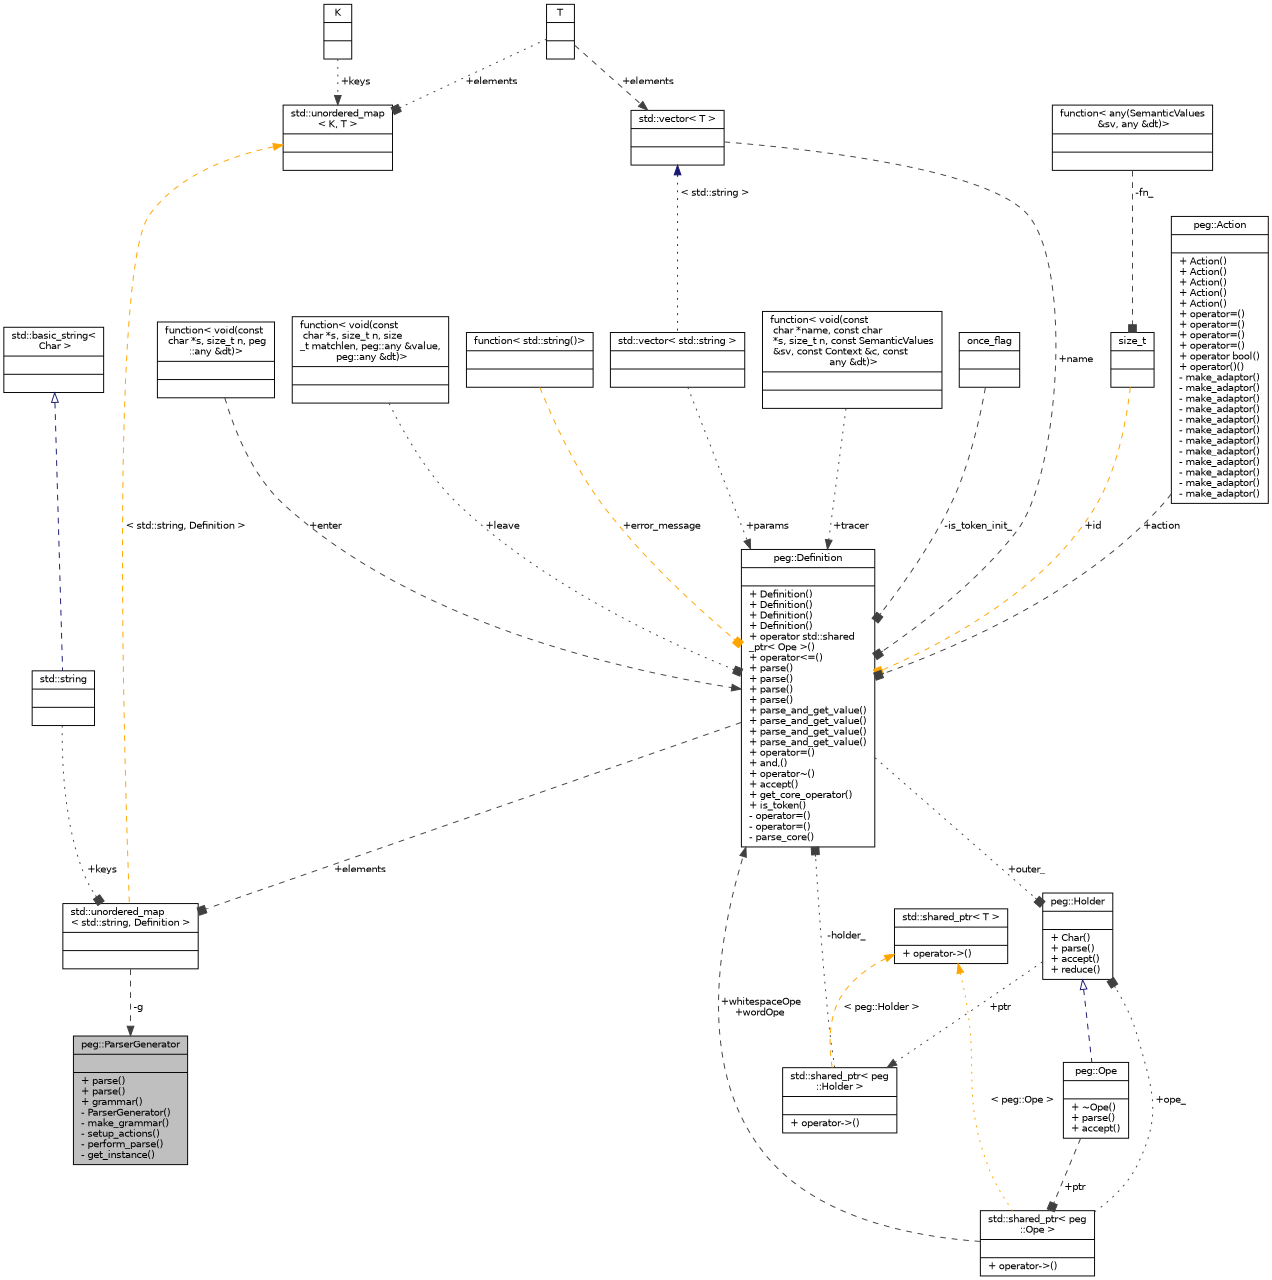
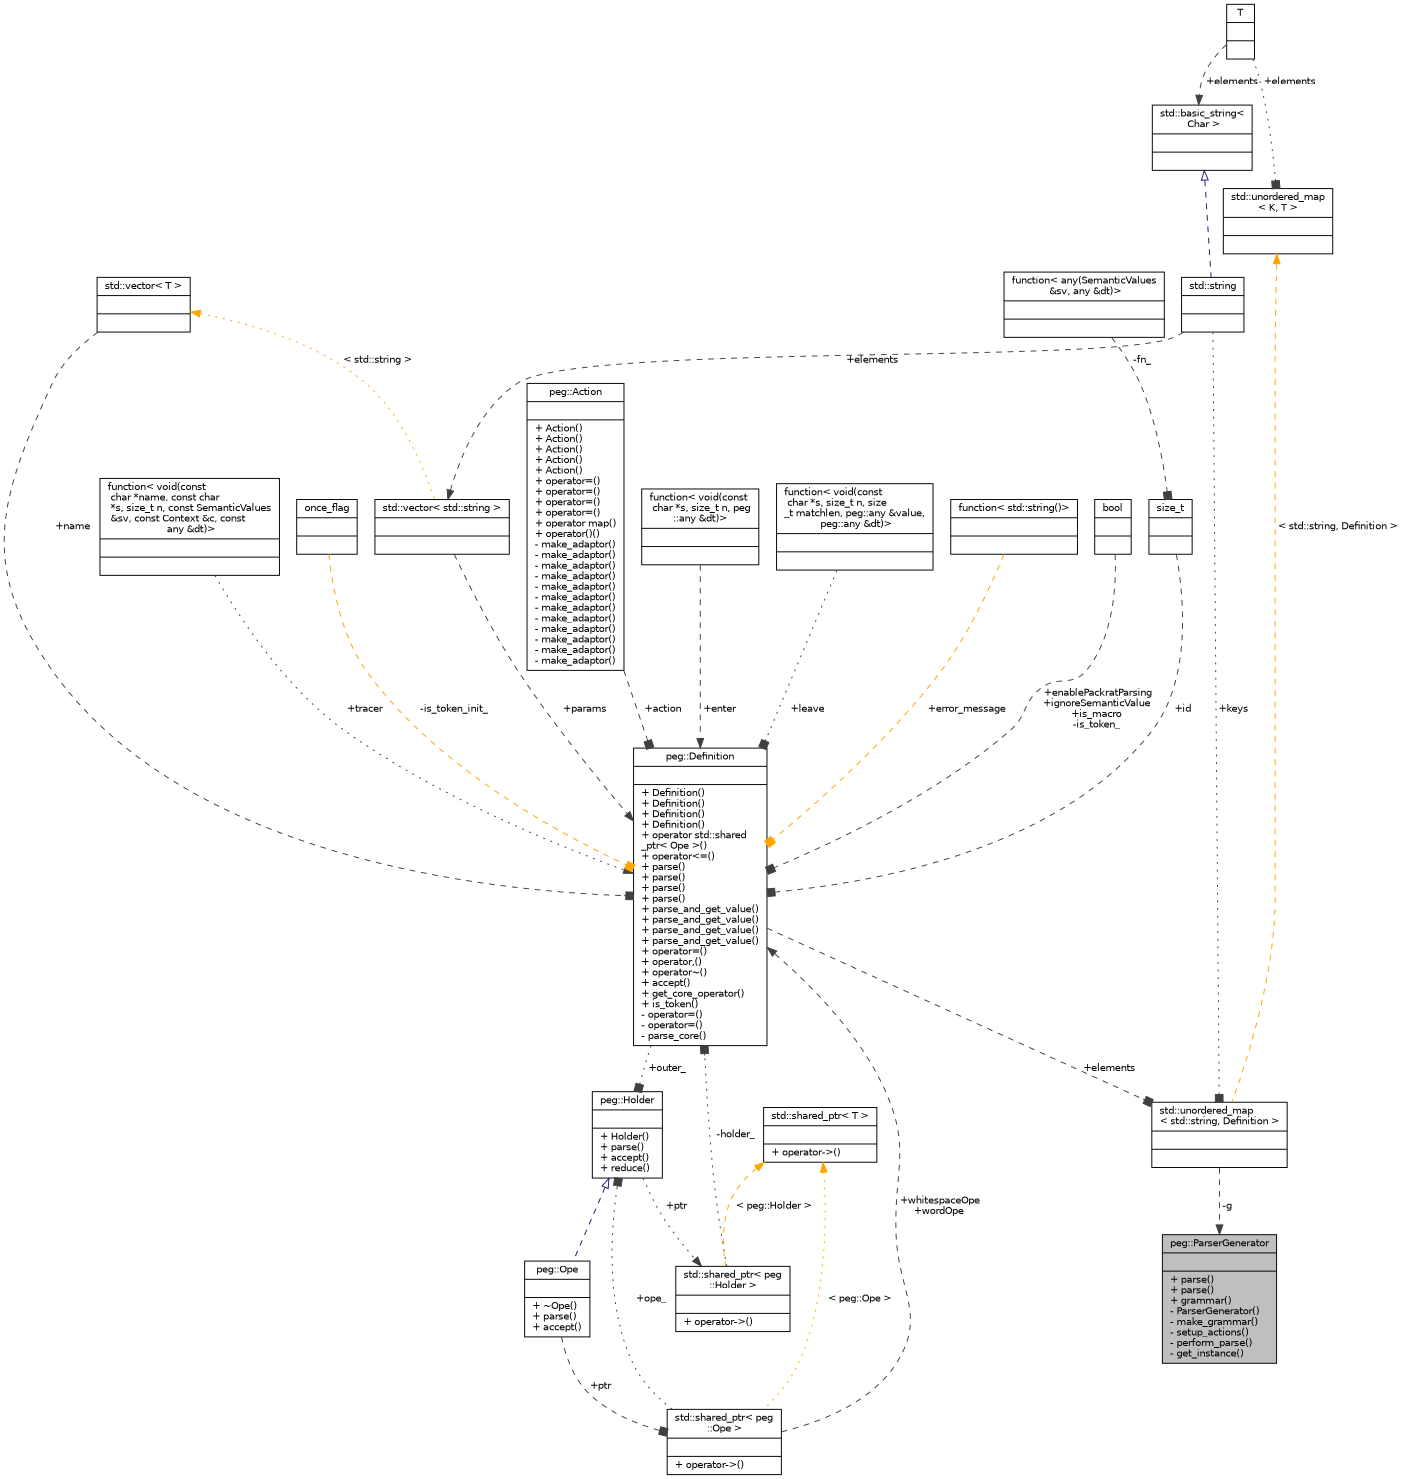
  digraph {
    node [color=black fillcolor=white fontname=Helvetica fontsize=10 shape=record style=filled]
    edge [arrowhead=box color=grey25 fontname=Helvetica fontsize=10 labelfontname=Helvetica labelfontsize=10 style=dashed]
    n1 [fillcolor=grey75 fontcolor=black height=0.2 label="{peg::ParserGenerator\n||+ parse()\l+ parse()\l+ grammar()\l- ParserGenerator()\l- make_grammar()\l- setup_actions()\l- perform_parse()\l- get_instance()\l}" width=0.4]
    n2 [height=0.2 label="{std::unordered_map\l\< std::string, Definition \>\n||}" width=0.4]
    n3 [height=0.2 label="{std::string\n||}" width=0.4]
    n4 [height=0.2 label="{std::vector\< std::string \>\n||}" width=0.4]
-   n5 [height=0.2 label="{peg::Definition\n||+ Definition()\l+ Definition()\l+ Definition()\l+ Definition()\l+ operator std::shared\l_ptr\< Ope \>()\l+ operator\<=()\l+ parse()\l+ parse()\l+ parse()\l+ parse()\l+ parse_and_get_value()\l+ parse_and_get_value()\l+ parse_and_get_value()\l+ parse_and_get_value()\l+ operator=()\l+ and,()\l+ operator~()\l+ accept()\l+ get_core_operator()\l+ is_token()\l- operator=()\l- operator=()\l- parse_core()\l}" width=0.4]
-   n6 [height=0.2 label="{peg::Holder\n||+ Char()\l+ parse()\l+ accept()\l+ reduce()\l}" width=0.4]
+   n5 [height=0.2 label="{peg::Definition\n||+ Definition()\l+ Definition()\l+ Definition()\l+ Definition()\l+ operator std::shared\l_ptr\< Ope \>()\l+ operator\<=()\l+ parse()\l+ parse()\l+ parse()\l+ parse()\l+ parse_and_get_value()\l+ parse_and_get_value()\l+ parse_and_get_value()\l+ parse_and_get_value()\l+ operator=()\l+ operator,()\l+ operator~()\l+ accept()\l+ get_core_operator()\l+ is_token()\l- operator=()\l- operator=()\l- parse_core()\l}" width=0.4]
+   n6 [height=0.2 label="{peg::Holder\n||+ Holder()\l+ parse()\l+ accept()\l+ reduce()\l}" width=0.4]
    n7 [height=0.2 label="{std::basic_string\<\l Char \>\n||}" width=0.4]
    n8 [height=0.2 label="{peg::Ope\n||+ ~Ope()\l+ parse()\l+ accept()\l}" width=0.4]
    n9 [height=0.2 label="{std::shared_ptr\< peg\l::Holder \>\n||+ operator-\>()\l}" width=0.4]
    n10 [height=0.2 label="{size_t\n||}" width=0.4]
-   n11 [height=0.2 label="{peg::Action\n||+ Action()\l+ Action()\l+ Action()\l+ Action()\l+ Action()\l+ operator=()\l+ operator=()\l+ operator=()\l+ operator=()\l+ operator bool()\l+ operator()()\l- make_adaptor()\l- make_adaptor()\l- make_adaptor()\l- make_adaptor()\l- make_adaptor()\l- make_adaptor()\l- make_adaptor()\l- make_adaptor()\l- make_adaptor()\l- make_adaptor()\l- make_adaptor()\l- make_adaptor()\l}" width=0.4]
+   n11 [height=0.2 label="{peg::Action\n||+ Action()\l+ Action()\l+ Action()\l+ Action()\l+ Action()\l+ operator=()\l+ operator=()\l+ operator=()\l+ operator=()\l+ operator map()\l+ operator()()\l- make_adaptor()\l- make_adaptor()\l- make_adaptor()\l- make_adaptor()\l- make_adaptor()\l- make_adaptor()\l- make_adaptor()\l- make_adaptor()\l- make_adaptor()\l- make_adaptor()\l- make_adaptor()\l- make_adaptor()\l}" width=0.4]
    n12 [height=0.2 label="{function\< any(SemanticValues\l &sv, any &dt)\>\n||}" width=0.4]
    n13 [height=0.2 label="{function\< void(const\l char *s, size_t n, peg\l::any &dt)\>\n||}" width=0.4]
    n14 [height=0.2 label="{function\< void(const\l char *s, size_t n, size\l_t matchlen, peg::any &value,\l peg::any &dt)\>\n||}" width=0.4]
    n15 [height=0.2 label="{function\< std::string()\>\n||}" width=0.4]
+   n16 [height=0.2 label="{bool\n||}" width=0.4]
    n17 [height=0.2 label="{std::shared_ptr\< peg\l::Ope \>\n||+ operator-\>()\l}" width=0.4]
    n18 [height=0.2 label="{std::shared_ptr\< T \>\n||+ operator-\>()\l}" width=0.4]
    n19 [height=0.2 label="{T\n||}" width=0.4]
    n20 [height=0.2 label="{std::vector\< T \>\n||}" width=0.4]
    n21 [height=0.2 label="{std::unordered_map\l\< K, T \>\n||}" width=0.4]
    n22 [height=0.2 label="{function\< void(const\l char *name, const char\l *s, size_t n, const SemanticValues\l &sv, const Context &c, const\l any &dt)\>\n||}" width=0.4]
    n23 [height=0.2 label="{once_flag\n||}" width=0.4]
-   n24 [height=0.2 label="{K\n||}" width=0.4]
    n2 -> n1 [arrowhead=normal label=" -g"]
    n3 -> n2 [label=" +keys" style=dotted]
-   n4 -> n5 [arrowhead=normal label=" +params" style=dotted]
+   n3 -> n4 [arrowhead=normal label=" +elements"]
+   n4 -> n5 [arrowhead=normal label=" +params"]
    n5 -> n2 [label=" +elements"]
    n5 -> n6 [label=" +outer_" style=dotted]
    n6 -> n8 [arrowtail=onormal color=midnightblue dir=back arrowhead=""]
    n6 -> n9 [arrowhead=normal label=" +ptr" style=dotted]
    n7 -> n3 [arrowtail=onormal color=midnightblue dir=back arrowhead=""]
    n8 -> n17 [label=" +ptr"]
    n9 -> n5 [label=" -holder_" style=dotted]
-   n10 -> n5 [color=orange label=" +id"]
+   n10 -> n5 [label=" +id"]
    n11 -> n5 [label=" +action"]
    n12 -> n10 [label=" -fn_"]
    n13 -> n5 [arrowhead=normal label=" +enter"]
    n14 -> n5 [label=" +leave" style=dotted]
    n15 -> n5 [color=orange label=" +error_message"]
+   n16 -> n5 [label=" +enablePackratParsing\n+ignoreSemanticValue\n+is_macro\n-is_token_"]
    n17 -> n5 [arrowhead=normal label=" +whitespaceOpe\n+wordOpe"]
    n17 -> n6 [label=" +ope_" style=dotted]
    n18 -> n9 [color=orange dir=back label=" \< peg::Holder \>" arrowhead=""]
    n18 -> n17 [color=orange dir=back label=" \< peg::Ope \>" style=dotted arrowhead=""]
-   n19 -> n20 [arrowhead=normal label=" +elements"]
+   n19 -> n7 [arrowhead=normal label=" +elements"]
    n19 -> n21 [label=" +elements" style=dotted]
-   n20 -> n4 [color=midnightblue dir=back label=" \< std::string \>" style=dotted arrowhead=""]
+   n20 -> n4 [color=orange dir=back label=" \< std::string \>" style=dotted arrowhead=""]
    n20 -> n5 [label=" +name"]
    n21 -> n2 [color=orange dir=back label=" \< std::string, Definition \>" arrowhead=""]
    n22 -> n5 [arrowhead=normal label=" +tracer" style=dotted]
-   n23 -> n5 [label=" -is_token_init_"]
-   n24 -> n21 [arrowhead=normal label=" +keys" style=dotted]
+   n23 -> n5 [color=orange label=" -is_token_init_"]
  }
